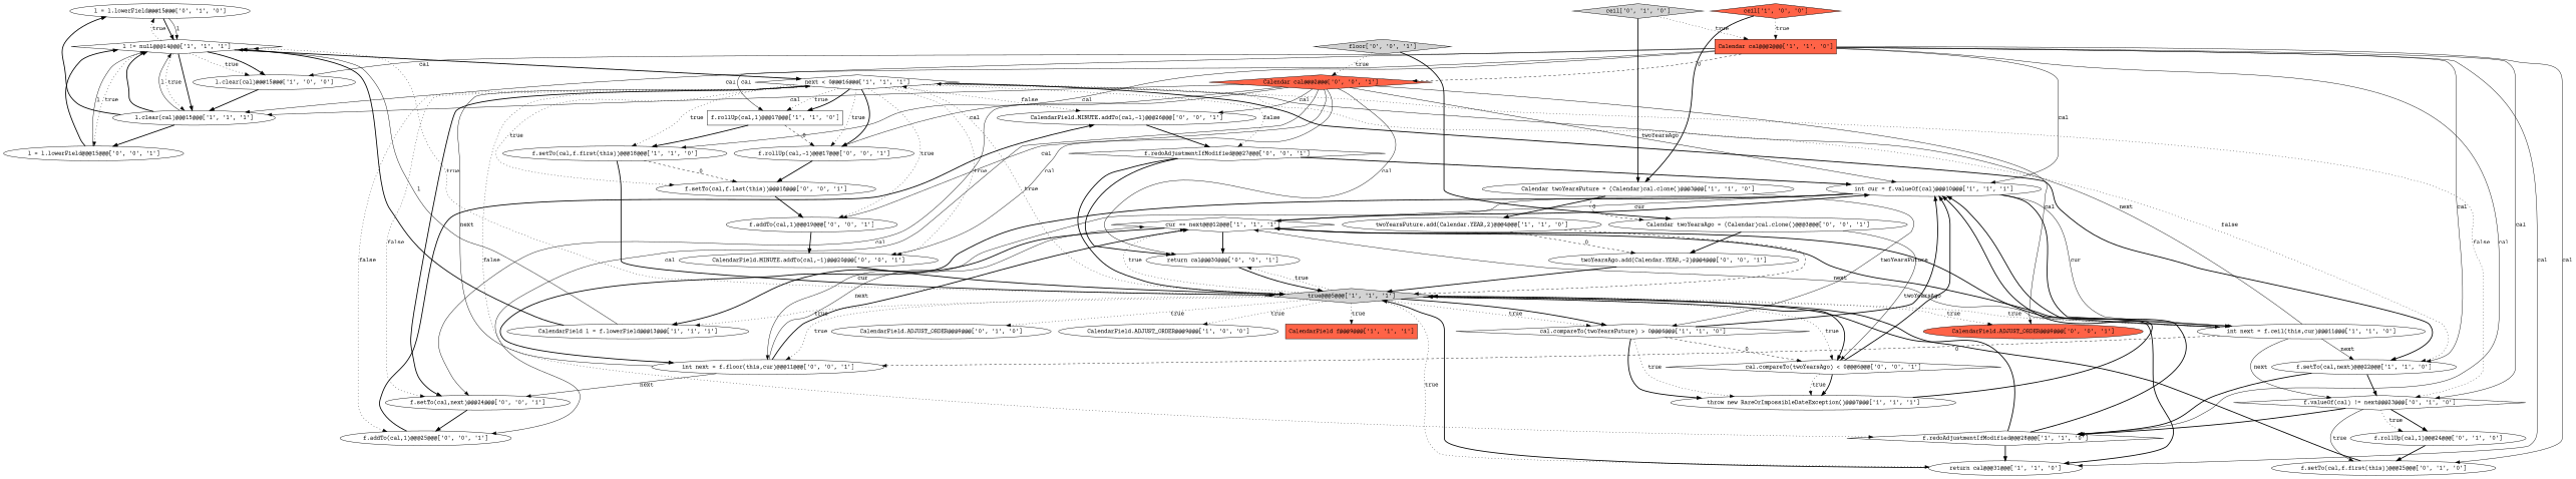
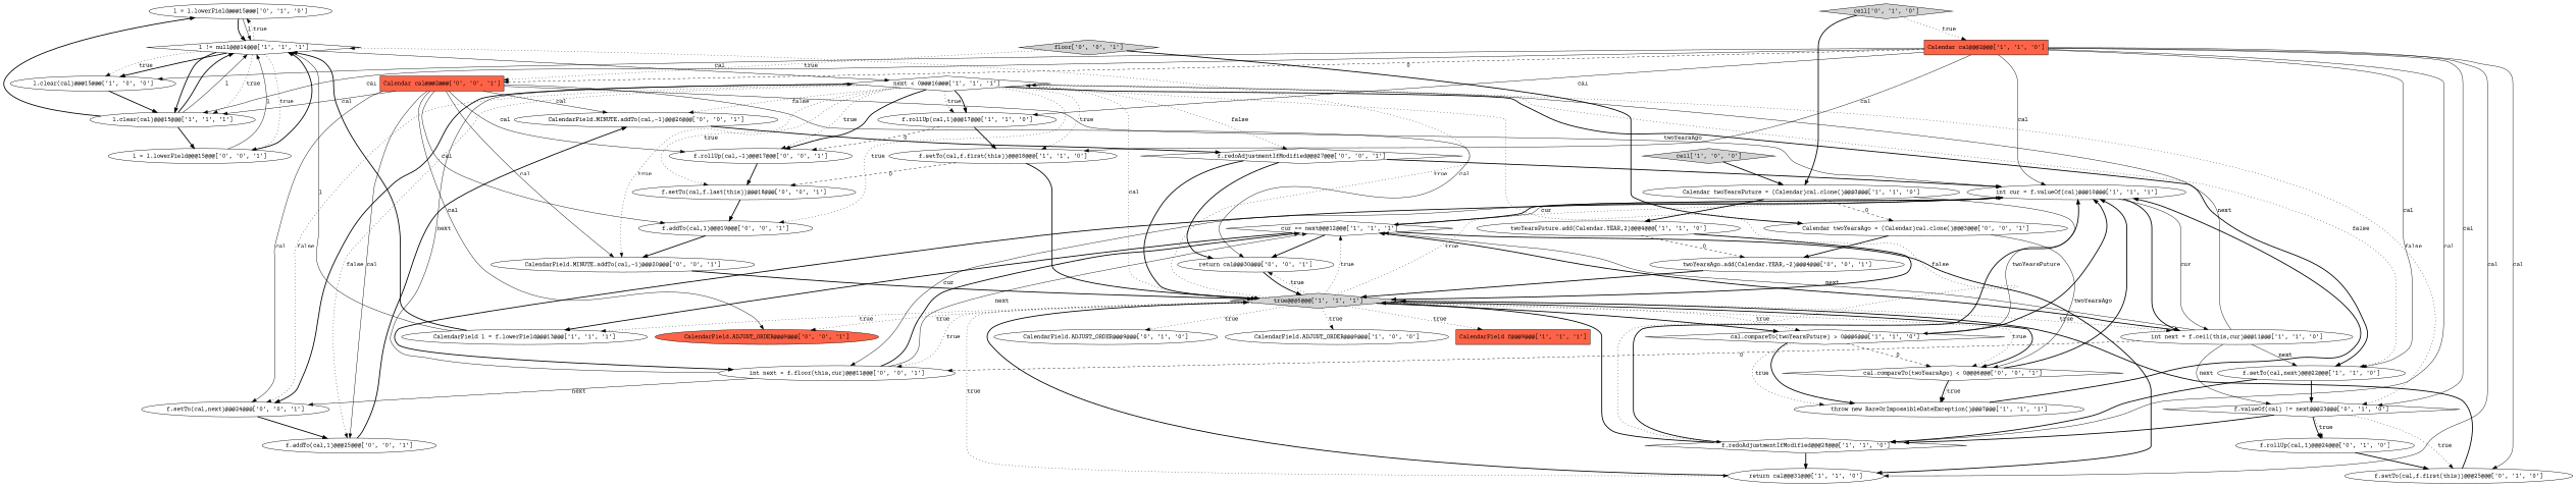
  digraph {
    fontname="Courier Prime"
    node [fillcolor=white fontname="Courier Prime" shape=ellipse style=filled]
    edge [fontname="Courier Prime" style=bold]
    n1 [label="l = l.lowerField@@@15@@@['0', '1', '0']"]
    n2 [label="l != null@@@14@@@['1', '1', '1']" shape=diamond]
    n3 [label="l.clear(cal)@@@15@@@['1', '0', '0']"]
    n4 [label="l.clear(cal)@@@15@@@['1', '1', '1']"]
    n5 [label="next < 0@@@16@@@['1', '1', '1']" shape=diamond]
    n6 [label="l = l.lowerField@@@15@@@['0', '0', '1']"]
    n7 [label="CalendarField.MINUTE.addTo(cal,-1)@@@26@@@['0', '0', '1']"]
    n8 [label="f.redoAdjustmentIfModified@@@27@@@['0', '0', '1']" shape=diamond]
    n9 [label="int cur = f.valueOf(cal)@@@10@@@['1', '1', '1']"]
    n10 [fillcolor=lightgray label="true@@@5@@@['1', '1', '1']" shape=diamond]
    n11 [label="return cal@@@30@@@['0', '0', '1']"]
    n12 [fillcolor=tomato label="Calendar cal@@@2@@@['1', '1', '0']" shape=box]
    n13 [label="f.valueOf(cal) != next@@@23@@@['0', '1', '0']" shape=diamond]
    n14 [label="f.setTo(cal,f.first(this))@@@18@@@['1', '1', '0']"]
    n15 [label="return cal@@@31@@@['1', '1', '0']"]
-   n16 [fillcolor=tomato label="Calendar cal@@@2@@@['0', '0', '1']" shape=diamond]
-   n17 [label="f.rollUp(cal,1)@@@17@@@['1', '1', '0']" shape=box]
+   n16 [fillcolor=tomato label="Calendar cal@@@2@@@['0', '0', '1']" shape=box]
+   n17 [label="f.rollUp(cal,1)@@@17@@@['1', '1', '0']"]
    n18 [label="f.setTo(cal,f.first(this))@@@25@@@['0', '1', '0']"]
    n19 [label="f.setTo(cal,next)@@@22@@@['1', '1', '0']"]
    n20 [label="f.redoAdjustmentIfModified@@@28@@@['1', '1', '0']" shape=diamond]
    n21 [label="cur == next@@@12@@@['1', '1', '1']" shape=diamond]
    n22 [label="int next = f.floor(this,cur)@@@11@@@['0', '0', '1']"]
    n23 [label="int next = f.ceil(this,cur)@@@11@@@['1', '1', '0']"]
    n24 [label="f.rollUp(cal,1)@@@24@@@['0', '1', '0']"]
    n25 [label="f.setTo(cal,f.last(this))@@@18@@@['0', '0', '1']"]
    n26 [label="f.addTo(cal,1)@@@19@@@['0', '0', '1']"]
    n27 [label="CalendarField.MINUTE.addTo(cal,-1)@@@20@@@['0', '0', '1']"]
    n28 [label="f.rollUp(cal,-1)@@@17@@@['0', '0', '1']"]
    n29 [label="f.setTo(cal,next)@@@24@@@['0', '0', '1']"]
    n30 [label="f.addTo(cal,1)@@@25@@@['0', '0', '1']"]
    n31 [fillcolor=tomato label="CalendarField.ADJUST_ORDER@@@9@@@['0', '0', '1']"]
    n32 [label="Calendar twoYearsAgo = (Calendar)cal.clone()@@@3@@@['0', '0', '1']"]
    n33 [label="cal.compareTo(twoYearsAgo) < 0@@@6@@@['0', '0', '1']" shape=diamond]
    n34 [label="twoYearsAgo.add(Calendar.YEAR,-2)@@@4@@@['0', '0', '1']"]
    n35 [label="throw new RareOrImpossibleDateException()@@@7@@@['1', '1', '1']"]
    n36 [label="CalendarField.ADJUST_ORDER@@@9@@@['0', '1', '0']"]
    n37 [label="CalendarField.ADJUST_ORDER@@@9@@@['1', '0', '0']"]
    n38 [fillcolor=tomato label="CalendarField f@@@9@@@['1', '1', '1']" shape=box]
    n39 [label="CalendarField l = f.lowerField@@@13@@@['1', '1', '1']"]
    n40 [label="cal.compareTo(twoYearsFuture) > 0@@@6@@@['1', '1', '0']" shape=diamond]
    n41 [label="twoYearsFuture.add(Calendar.YEAR,2)@@@4@@@['1', '1', '0']"]
-   n42 [fillcolor=tomato label="ceil['1', '0', '0']" shape=diamond]
+   n42 [fillcolor=lightgray label="ceil['1', '0', '0']" shape=diamond]
    n43 [label="Calendar twoYearsFuture = (Calendar)cal.clone()@@@3@@@['1', '1', '0']"]
    n44 [fillcolor=lightgray label="floor['0', '0', '1']" shape=diamond]
    n45 [fillcolor=lightgray label="ceil['0', '1', '0']" shape=diamond]
    n1 -> n2
    n1 -> n2 [label=l style=solid]
    n2 -> n1 [label=true style=dotted]
    n2 -> n3
    n2 -> n3 [label=true style=dotted]
    n2 -> n4
    n2 -> n4 [label=true style=dotted]
-   n2 -> n5
+   n2 -> n5 [style=solid]
    n2 -> n6 [label=true style=dotted]
    n3 -> n4
    n4 -> n1
    n4 -> n2
    n4 -> n2 [label=l style=solid]
    n4 -> n6
    n5 -> n7 [label=false style=dotted]
    n5 -> n8 [label=false style=dotted]
    n5 -> n13 [label=false style=dotted]
    n5 -> n14 [label=true style=dotted]
    n5 -> n17 [label=true style=dotted]
    n5 -> n17
    n5 -> n19 [label=false style=dotted]
    n5 -> n19
    n5 -> n20 [label=false style=dotted]
    n5 -> n25 [label=true style=dotted]
    n5 -> n26 [label=true style=dotted]
    n5 -> n27 [label=true style=dotted]
    n5 -> n28 [label=true style=dotted]
    n5 -> n28
    n5 -> n29 [label=false style=dotted]
    n5 -> n29
    n5 -> n30 [label=false style=dotted]
    n6 -> n2
    n6 -> n2 [label=l style=solid]
    n7 -> n8
    n8 -> n9
    n8 -> n10
    n8 -> n11
    n9 -> n21 [label=cur style=solid]
    n9 -> n22
    n9 -> n22 [label=cur style=solid]
    n9 -> n23
    n9 -> n23 [label=cur style=solid]
    n10 -> n2 [label=true style=dotted]
-   n10 -> n5 [label=true style=dotted]
+   n10 -> n5 [label=cal style=dotted]
+   n10 -> n9 [label=true style=dotted]
    n10 -> n11 [label=true style=dotted]
    n10 -> n15 [label=true style=dotted]
    n10 -> n21 [label=true style=dotted]
    n10 -> n22 [label=true style=dotted]
    n10 -> n23 [label=true style=dotted]
    n10 -> n31 [label=true style=dotted]
    n10 -> n33 [label=true style=dotted]
    n10 -> n33
    n10 -> n36 [label=true style=dotted]
    n10 -> n37 [label=true style=dotted]
    n10 -> n38 [label=true style=dotted]
    n10 -> n39 [label=true style=dotted]
    n10 -> n40 [label=true style=dotted]
    n10 -> n40
    n11 -> n10
    n12 -> n3 [label=cal style=solid]
    n12 -> n4 [label=cal style=solid]
    n12 -> n9 [label=cal style=solid]
    n12 -> n13 [label=cal style=solid]
    n12 -> n14 [label=cal style=solid]
    n12 -> n15 [label=cal style=solid]
    n12 -> n16 [label=0 style=dashed]
    n12 -> n17 [label=cal style=solid]
    n12 -> n18 [label=cal style=solid]
    n12 -> n19 [label=cal style=solid]
    n12 -> n20 [label=cal style=solid]
-   n13 -> n18 [label=true style=solid]
+   n13 -> n18 [label=true style=dotted]
    n13 -> n20
    n13 -> n24
    n13 -> n24 [label=true style=dotted]
    n14 -> n10
    n14 -> n25 [label=0 style=dashed]
    n15 -> n10
    n16 -> n4 [label=cal style=solid]
    n16 -> n7 [label=cal style=solid]
    n16 -> n9 [label=twoYearsAgo style=solid]
    n16 -> n11 [label=cal style=solid]
    n16 -> n26 [label=cal style=solid]
    n16 -> n27 [label=cal style=solid]
    n16 -> n28 [label=cal style=solid]
    n16 -> n29 [label=cal style=solid]
    n16 -> n30 [label=cal style=solid]
    n16 -> n31 [label=cal style=solid]
    n17 -> n14
    n17 -> n28 [label=0 style=dashed]
    n18 -> n10
    n19 -> n13
    n19 -> n20
    n20 -> n9
    n20 -> n10
    n20 -> n15
    n21 -> n9
    n21 -> n11
    n21 -> n15
    n21 -> n39
    n22 -> n5 [label=next style=solid]
    n22 -> n21 [label=next style=solid]
    n22 -> n21
    n22 -> n29 [label=next style=solid]
    n23 -> n5 [label=next style=solid]
    n23 -> n13 [label=next style=solid]
    n23 -> n19 [label=next style=solid]
    n23 -> n21
    n23 -> n21 [label=next style=solid]
    n23 -> n22 [label=0 style=dashed]
    n24 -> n18
    n25 -> n26
    n26 -> n27
    n27 -> n10
    n28 -> n25
    n29 -> n30
    n30 -> n7
    n32 -> n33 [label=twoYearsAgo style=solid]
    n32 -> n34
    n33 -> n9
    n33 -> n35
    n33 -> n35 [label=true style=dotted]
    n34 -> n10
    n35 -> n9
    n39 -> n2
    n39 -> n2 [label=l style=solid]
    n40 -> n9
    n40 -> n33 [label=0 style=dashed]
    n40 -> n35
    n40 -> n35 [label=true style=dotted]
-   n41 -> n10 [style=dashed]
+   n41 -> n10
    n41 -> n34 [label=0 style=dashed]
-   n42 -> n12 [label=true style=dotted]
    n42 -> n43
    n43 -> n32 [label=0 style=dashed]
    n43 -> n40 [label=twoYearsFuture style=solid]
    n43 -> n41
    n44 -> n16 [label=true style=dotted]
    n44 -> n32
    n45 -> n12 [label=true style=dotted]
    n45 -> n43
  }
